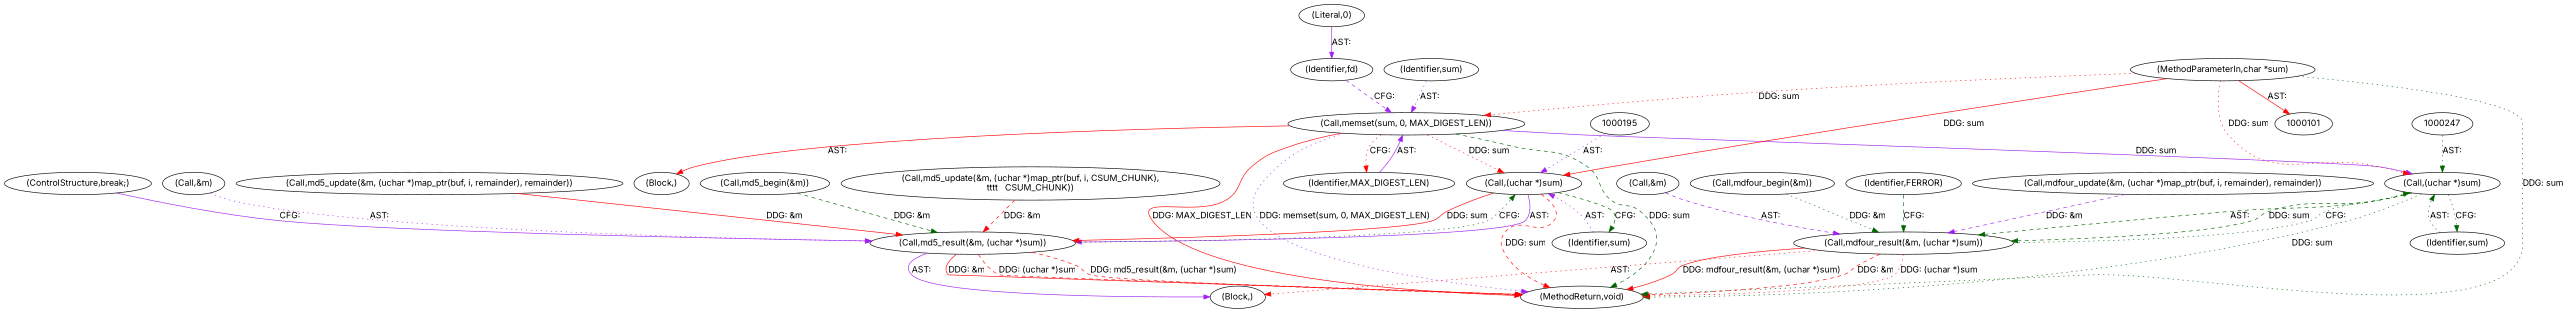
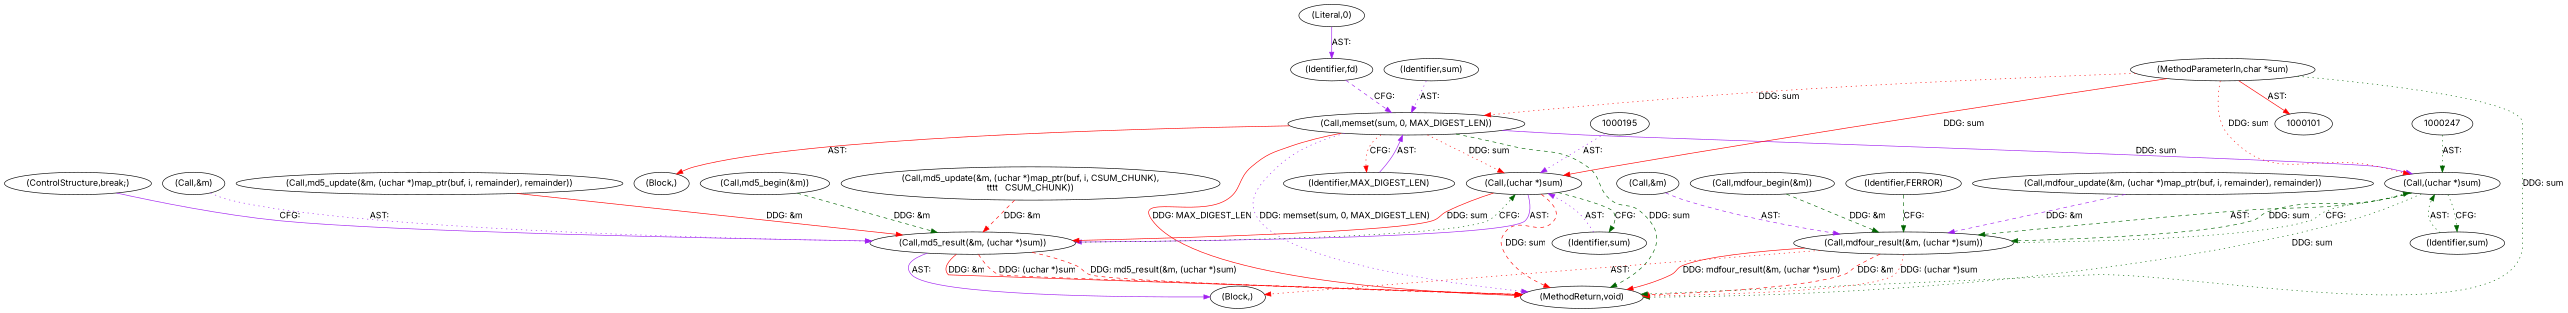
  digraph {
    fontname=Inter
    node [fontname=Inter]
    edge [color=red fontname=Inter style=dotted]
    n1 [label="(Call,memset(sum, 0, MAX_DIGEST_LEN))"]
    n2 [label="(Call,(uchar *)sum)"]
    n3 [label="(Call,(uchar *)sum)"]
    n4 [label="(MethodReturn,void)"]
    n5 [label="(Block,)"]
    n6 [label="(Identifier,MAX_DIGEST_LEN)"]
    n7 [label="(Call,md5_result(&m, (uchar *)sum))"]
    n8 [label="(Identifier,sum)"]
    n9 [label="(Call,mdfour_result(&m, (uchar *)sum))"]
    n10 [label="(Identifier,sum)"]
    n11 [label="(MethodParameterIn,char *sum)"]
    1000101
    n13 [label="(Block,)"]
    n14 [label="(Call,md5_update(&m, (uchar *)map_ptr(buf, i, CSUM_CHUNK),\n\t\t\t\t   CSUM_CHUNK))"]
    n15 [label="(Literal,0)"]
    n16 [label="(Identifier,fd)"]
    n17 [label="(ControlStructure,break;)"]
    n18 [label="(Call,mdfour_begin(&m))"]
    n19 [label="(Identifier,FERROR)"]
    n20 [label="(Call,&m)"]
    n21 [label="(Call,md5_update(&m, (uchar *)map_ptr(buf, i, remainder), remainder))"]
    n22 [label="(Call,mdfour_update(&m, (uchar *)map_ptr(buf, i, remainder), remainder))"]
    n23 [label="(Call,&m)"]
    n24 [label="(Identifier,sum)"]
    n25 [label="(Call,md5_begin(&m))"]
    1000195
    1000247
    n1 -> n2 [label="DDG: sum"]
    n1 -> n3 [color=purple label="DDG: sum" style=solid]
    n1 -> n4 [color=darkgreen label="DDG: sum" style=dashed]
    n1 -> n4 [color=purple label="DDG: memset(sum, 0, MAX_DIGEST_LEN)"]
    n1 -> n4 [label="DDG: MAX_DIGEST_LEN" style=solid]
    n1 -> n5 [label="AST: " style=solid]
    n1 -> n6 [label="CFG: "]
    n2 -> n4 [label="DDG: sum" style=dashed]
    n2 -> n7 [color=purple label="AST: " style=solid]
    n2 -> n7 [label="DDG: sum" style=solid]
    n2 -> n8 [color=darkgreen label="CFG: " style=dashed]
    n3 -> n4 [color=darkgreen label="DDG: sum"]
    n3 -> n9 [color=darkgreen label="AST: " style=dashed]
    n3 -> n9 [color=darkgreen label="DDG: sum" style=dashed]
    n3 -> n10 [color=darkgreen label="CFG: "]
    n6 -> n1 [color=purple label="AST: " style=solid]
    n7 -> n2 [color=darkgreen label="CFG: "]
    n7 -> n4 [label="DDG: (uchar *)sum" style=dashed]
    n7 -> n4 [label="DDG: md5_result(&m, (uchar *)sum)" style=dashed]
    n7 -> n4 [label="DDG: &m" style=solid]
    n7 -> n13 [color=purple label="AST: " style=solid]
    n8 -> n2 [color=purple label="AST: "]
    n9 -> n3 [color=darkgreen label="CFG: "]
    n9 -> n4 [label="DDG: &m" style=dashed]
    n9 -> n4 [label="DDG: (uchar *)sum"]
    n9 -> n4 [label="DDG: mdfour_result(&m, (uchar *)sum)" style=solid]
    n9 -> n13 [label="AST: "]
    n10 -> n3 [color=darkgreen label="AST: "]
    n11 -> n1 [label="DDG: sum"]
    n11 -> n2 [label="DDG: sum" style=solid]
    n11 -> n3 [label="DDG: sum"]
    n11 -> n4 [color=darkgreen label="DDG: sum"]
    n11 -> 1000101 [label="AST: " style=solid]
    n14 -> n7 [label="DDG: &m" style=dashed]
    n15 -> n16 [color=purple label="AST: " style=solid]
    n16 -> n1 [color=purple label="CFG: " style=dashed]
    n17 -> n7 [color=purple label="CFG: " style=solid]
-   n18 -> n9 [color=darkgreen label="DDG: &m"]
+   n18 -> n9 [color=darkgreen label="DDG: &m" style=dashed]
    n19 -> n9 [color=darkgreen label="CFG: " style=dashed]
    n20 -> n7 [color=purple label="AST: "]
    n21 -> n7 [label="DDG: &m" style=solid]
    n22 -> n9 [color=purple label="DDG: &m" style=dashed]
    n23 -> n9 [color=purple label="AST: " style=dashed]
    n24 -> n1 [color=purple label="AST: "]
    n25 -> n7 [color=darkgreen label="DDG: &m" style=dashed]
    1000195 -> n2 [color=purple label="AST: "]
    1000247 -> n3 [color=darkgreen label="AST: "]
  }
